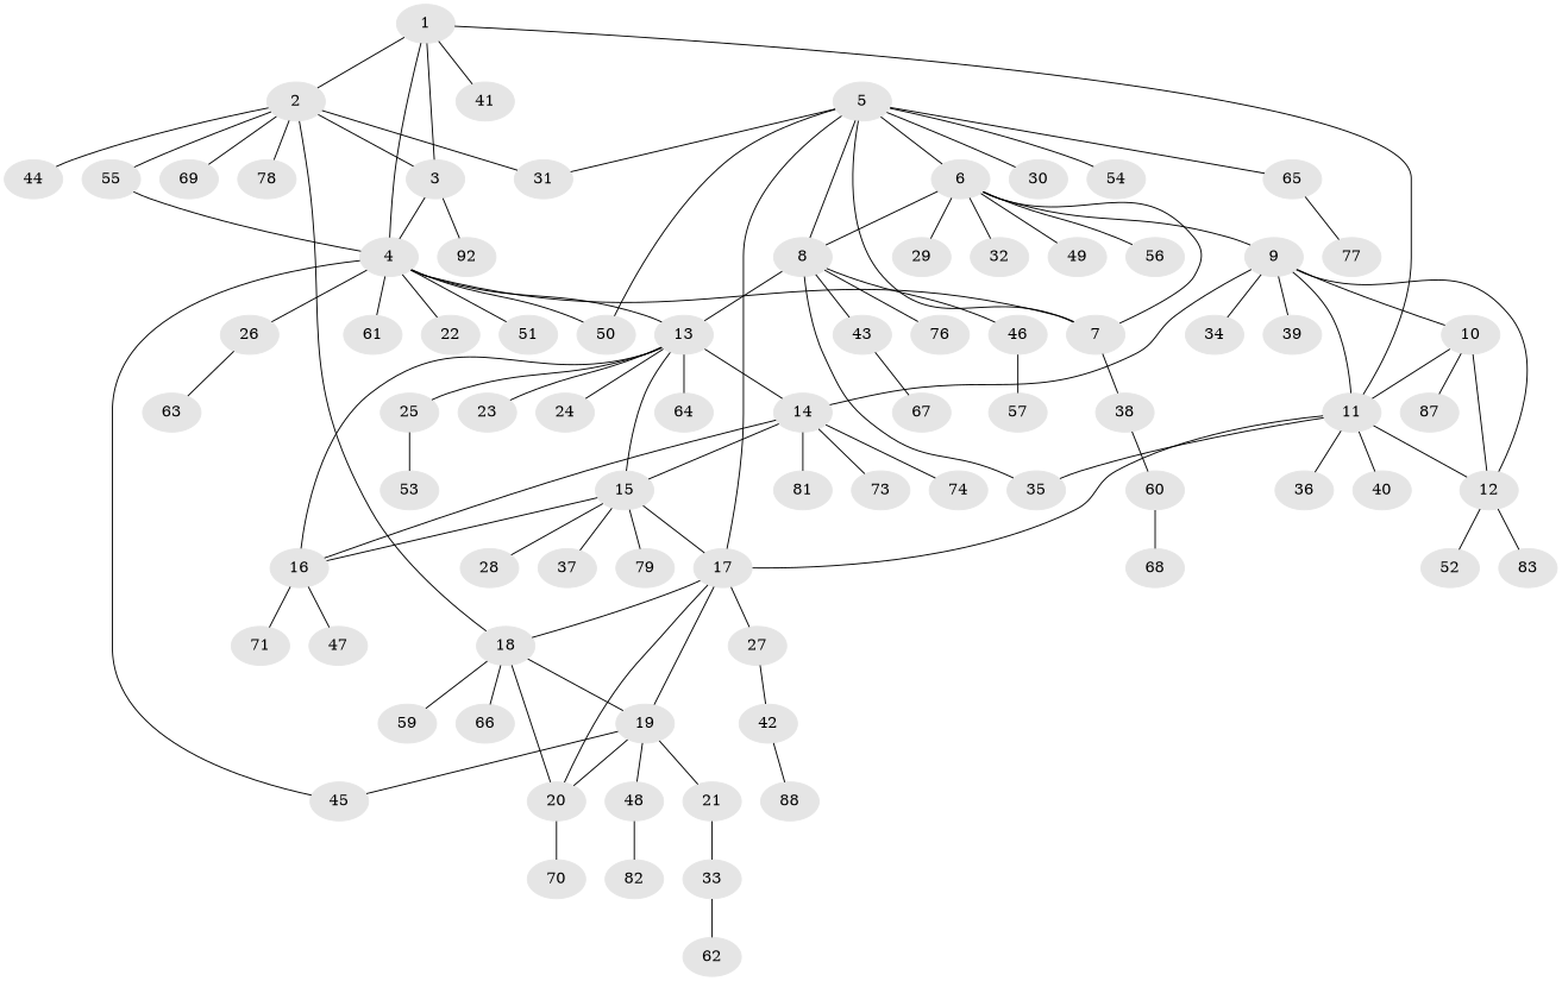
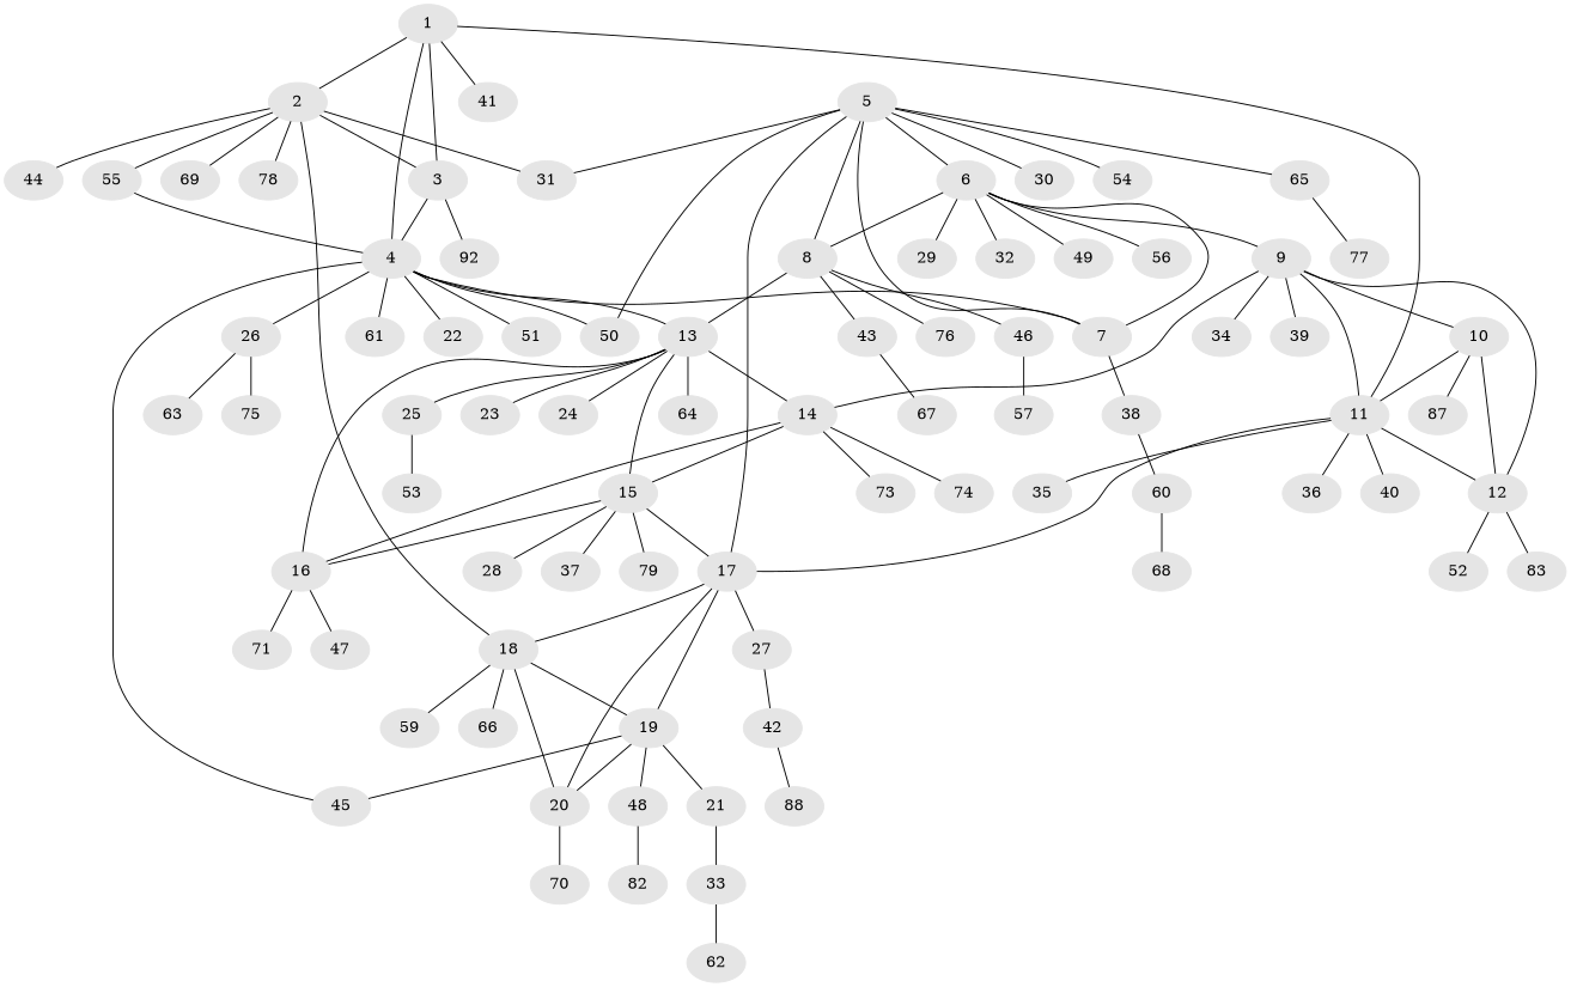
  graph {
    node [color=gray90 style=filled]
    1
    2
    3
    4
    11
    41
    18
    31
    44
    55
    69
    78
    n13 [label=92]
    7
    13
    22
    26
    45
    50
    51
    61
    17
    35
    12
    36
    40
    19
    20
    59
    66
    38
    14
    15
    16
    23
    24
    25
    64
    63
+   75
    5
    6
    8
    30
    54
    65
    9
    29
    32
    49
    56
    43
    46
    76
    27
    77
    10
    34
    39
    60
    67
    57
    n63 [label=87]
    52
    83
    73
    74
-   81
    28
    37
    79
    47
    71
    53
    21
    48
    70
    42
    33
    82
    62
    n82 [label=88]
    68
    1 -- 2
    1 -- 3
    1 -- 4
    1 -- 11
    1 -- 41
    2 -- 3
    2 -- 18
    2 -- 31
    2 -- 44
    2 -- 55
    2 -- 69
    2 -- 78
    3 -- 4
    3 -- n13
    4 -- 7
    4 -- 13
    4 -- 22
    4 -- 26
    4 -- 45
    4 -- 50
    4 -- 51
    4 -- 61
    11 -- 17
    11 -- 35
    11 -- 12
    11 -- 36
    11 -- 40
    18 -- 19
    18 -- 20
    18 -- 59
    18 -- 66
    55 -- 4
    7 -- 38
    13 -- 14
    13 -- 15
    13 -- 16
    13 -- 23
    13 -- 24
    13 -- 25
    13 -- 64
    26 -- 63
+   26 -- 75
    17 -- 18
    17 -- 19
    17 -- 20
    17 -- 27
    12 -- 52
    12 -- 83
    19 -- 45
    19 -- 20
    19 -- 21
    19 -- 48
    20 -- 70
    38 -- 60
    14 -- 15
    14 -- 16
    14 -- 73
    14 -- 74
-   14 -- 81
    15 -- 17
    15 -- 16
    15 -- 28
    15 -- 37
    15 -- 79
    16 -- 47
    16 -- 71
    25 -- 53
    5 -- 31
    5 -- 7
    5 -- 50
    5 -- 17
    5 -- 6
    5 -- 8
    5 -- 30
    5 -- 54
    5 -- 65
    6 -- 7
    6 -- 8
    6 -- 9
    6 -- 29
    6 -- 32
    6 -- 49
    6 -- 56
    8 -- 13
-   8 -- 35
    8 -- 43
    8 -- 46
    8 -- 76
    65 -- 77
    9 -- 11
    9 -- 12
    9 -- 14
    9 -- 10
    9 -- 34
    9 -- 39
    43 -- 67
    46 -- 57
    27 -- 42
    10 -- 11
    10 -- 12
    10 -- n63
    60 -- 68
    21 -- 33
    48 -- 82
    42 -- n82
    33 -- 62
  }
